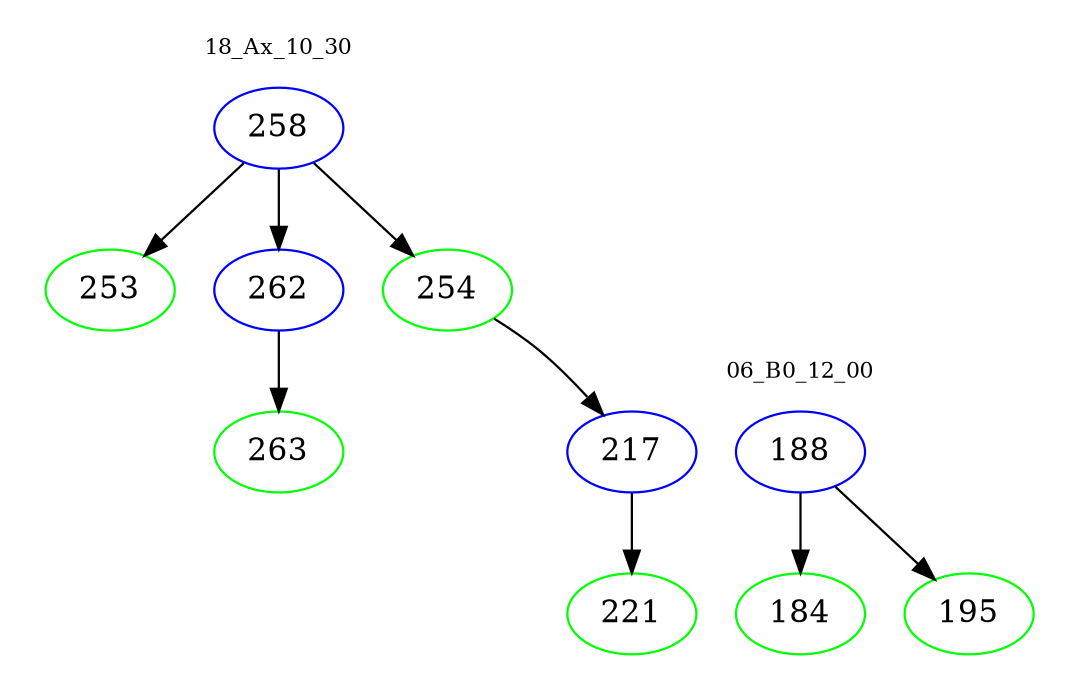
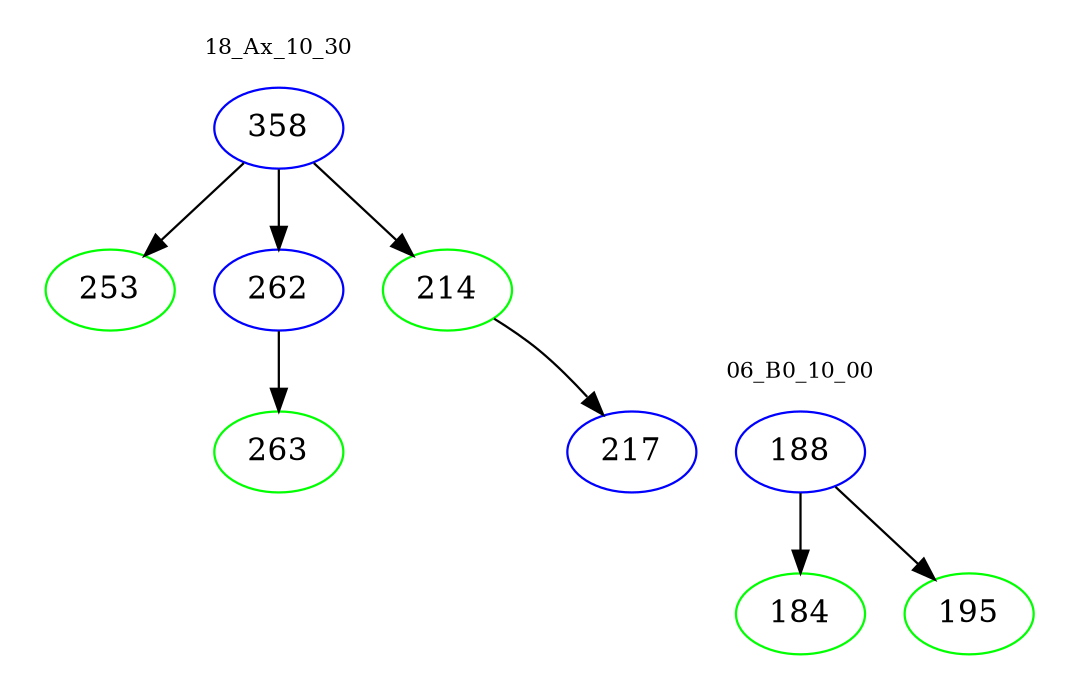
  digraph {
    node [color=green]
    edge [color=black]
-   n1 [color=blue label=258]
+   n1 [color=blue label=358]
    n2 [label=253]
    n3 [color=blue label=262]
-   n4 [label=254]
+   n4 [label=214]
    n5 [label=263]
    n6 [color=blue label=188]
    n7 [label=184]
    n8 [color=blue label=217]
    n9 [label=195]
-   n10 [label=221]
    subgraph cluster_1 {
      color=white
      fontsize=10
      label="18_Ax_10_30"
      n1
      n2
      n3
      n4
      n5
    }
    subgraph cluster_2 {
      color=white
      fontsize=10
-     label="06_B0_12_00"
+     label="06_B0_10_00"
      n6
      n7
      n8
      n9
-     n10
    }
    n1 -> n2
    n1 -> n3
    n1 -> n4
    n3 -> n5
    n4 -> n8
    n6 -> n7
    n6 -> n9
-   n8 -> n10
  }
